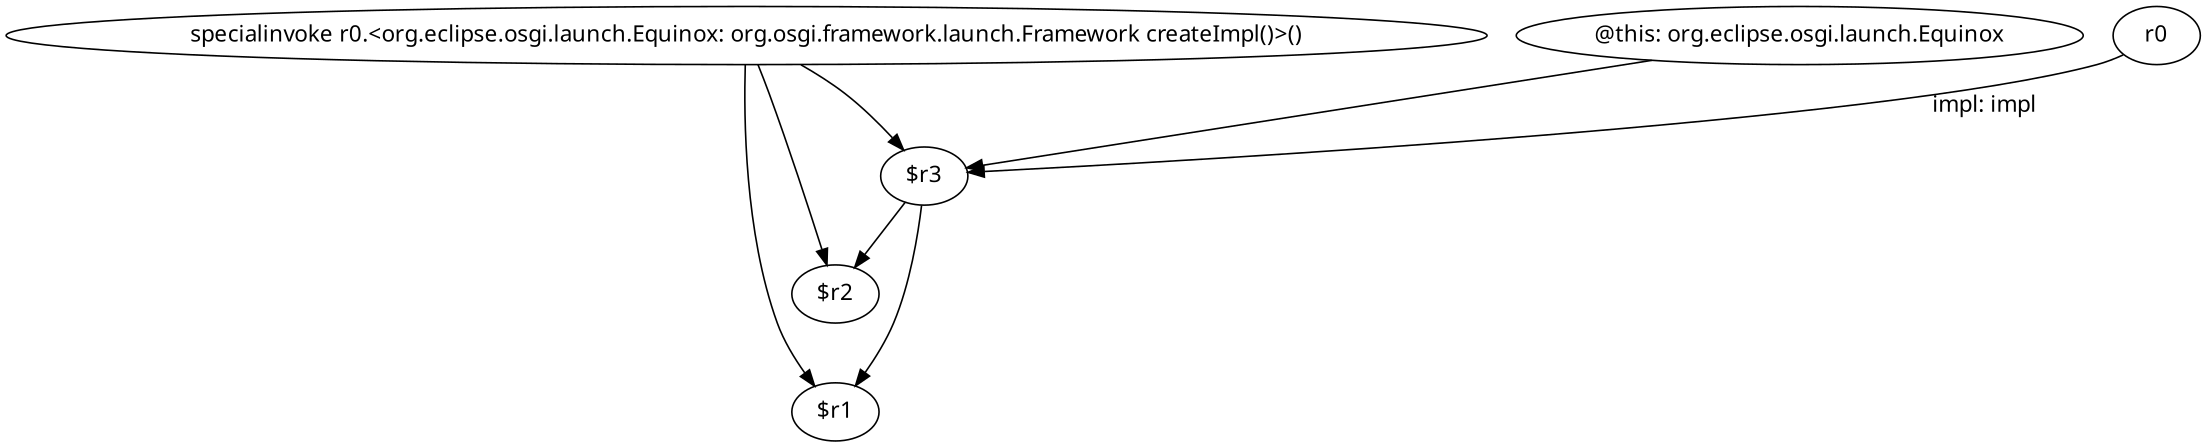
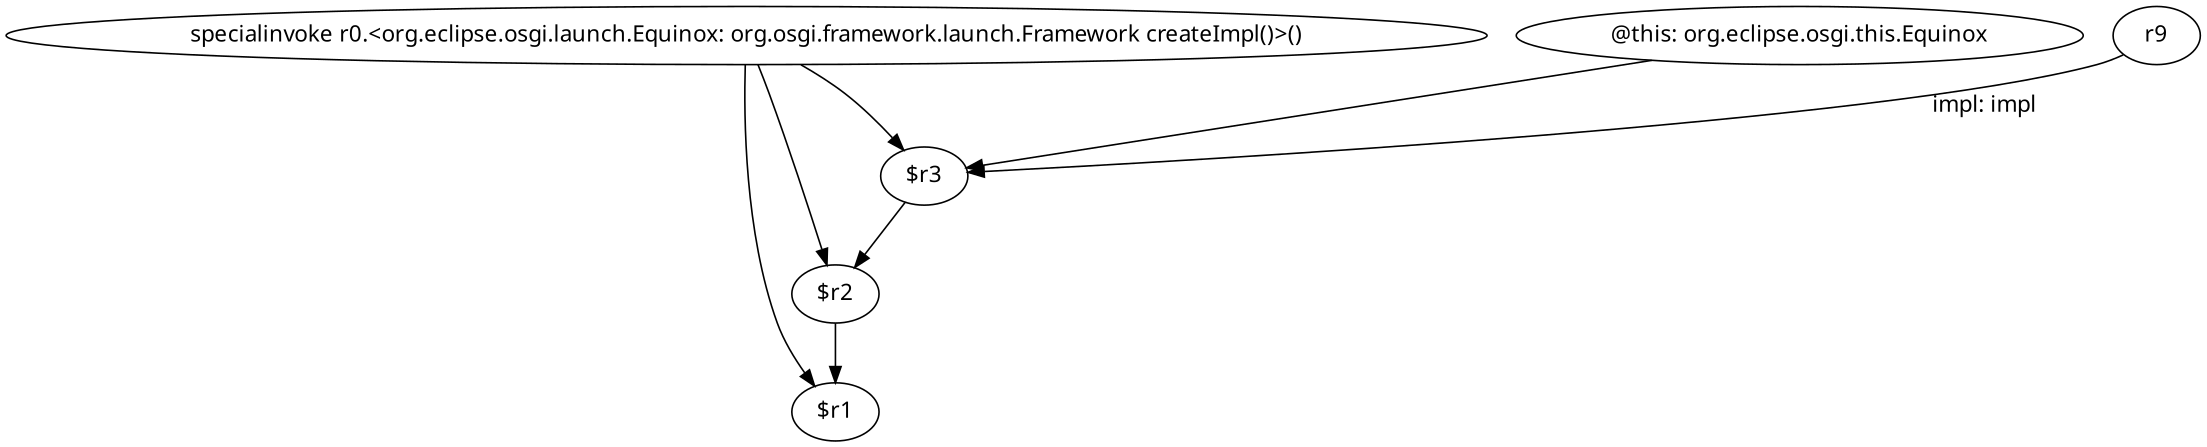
  digraph {
    fontname="Noto Sans"
    node [fontname="Noto Sans"]
    edge [fontname="Noto Sans"]
    n1 [label="$r3"]
    n2 [label="$r2"]
    n3 [label="$r1"]
-   n4 [label="@this: org.eclipse.osgi.launch.Equinox"]
-   n5 [label=r0]
+   n4 [label="@this: org.eclipse.osgi.this.Equinox"]
+   n5 [label=r9]
    n6 [label="specialinvoke r0.<org.eclipse.osgi.launch.Equinox: org.osgi.framework.launch.Framework createImpl()>()"]
    n1 -> n2
-   n1 -> n3
+   n2 -> n3
    n4 -> n1
    n5 -> n1 [label="impl: impl"]
    n6 -> n1
    n6 -> n2
    n6 -> n3
  }
